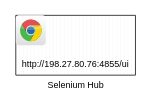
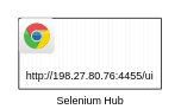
  <mxCell id="0" />
  <mxCell id="1" parent="0" />
  <mxCell id="2" value="Selenium Hub" style="verticalLabelPosition=bottom;verticalAlign=top;html=1;shape=mxgraph.basic.patternFillRect;fillStyle=vert;step=5;fillStrokeWidth=0.2;fillStrokeColor=#dddddd;" vertex="1" parent="1"><mxGeometry x="20" y="20" width="160" height="80" as="geometry" /></mxCell>
  <mxCell id="3" value="" style="dashed=0;outlineConnect=0;html=1;align=center;labelPosition=center;verticalLabelPosition=bottom;verticalAlign=top;shape=mxgraph.webicons.chrome;gradientColor=#DFDEDE" vertex="1" parent="1"><mxGeometry x="20" y="20" width="40" height="40" as="geometry" /></mxCell>
  <mxCell id="4" value="" style="shape=image;html=1;verticalAlign=top;verticalLabelPosition=bottom;labelBackgroundColor=#ffffff;imageAspect=0;aspect=fixed;image=https://cdn2.iconfinder.com/data/icons/browsers/Firefox.png" vertex="1" parent="1"><mxGeometry x="140" y="20" width="40" height="40" as="geometry" /></mxCell>
- <mxCell id="5" value="http://198.27.80.76:4855/ui" style="text;strokeColor=none;align=center;fillColor=none;html=1;verticalAlign=middle;whiteSpace=wrap;rounded=0;" vertex="1" parent="1"><mxGeometry x="25" y="70" width="150" height="30" as="geometry" /></mxCell>
+ <mxCell id="5" value="http://198.27.80.76:4455/ui" style="text;strokeColor=none;align=center;fillColor=none;html=1;verticalAlign=middle;whiteSpace=wrap;rounded=0;" vertex="1" parent="1"><mxGeometry x="25" y="70" width="150" height="30" as="geometry" /></mxCell>
